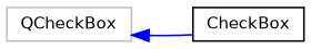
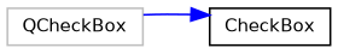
  digraph {
    rankdir=LR
    node [fillcolor=white fontname=Helvetica fontsize=10 shape=record style=filled]
    n1 [color=grey75 height=0.2 label=QCheckBox width=0.4]
    n2 [color=black height=0.2 label=CheckBox width=0.4]
-   n1 -> n2 [color=blue dir=back fontname=Helvetica fontsize=10 labelfontname=Helvetica labelfontsize=10 style=solid]
+   n2 -> n1 [color=blue dir=back fontname=Helvetica fontsize=10 labelfontname=Helvetica labelfontsize=10 style=solid]
  }
